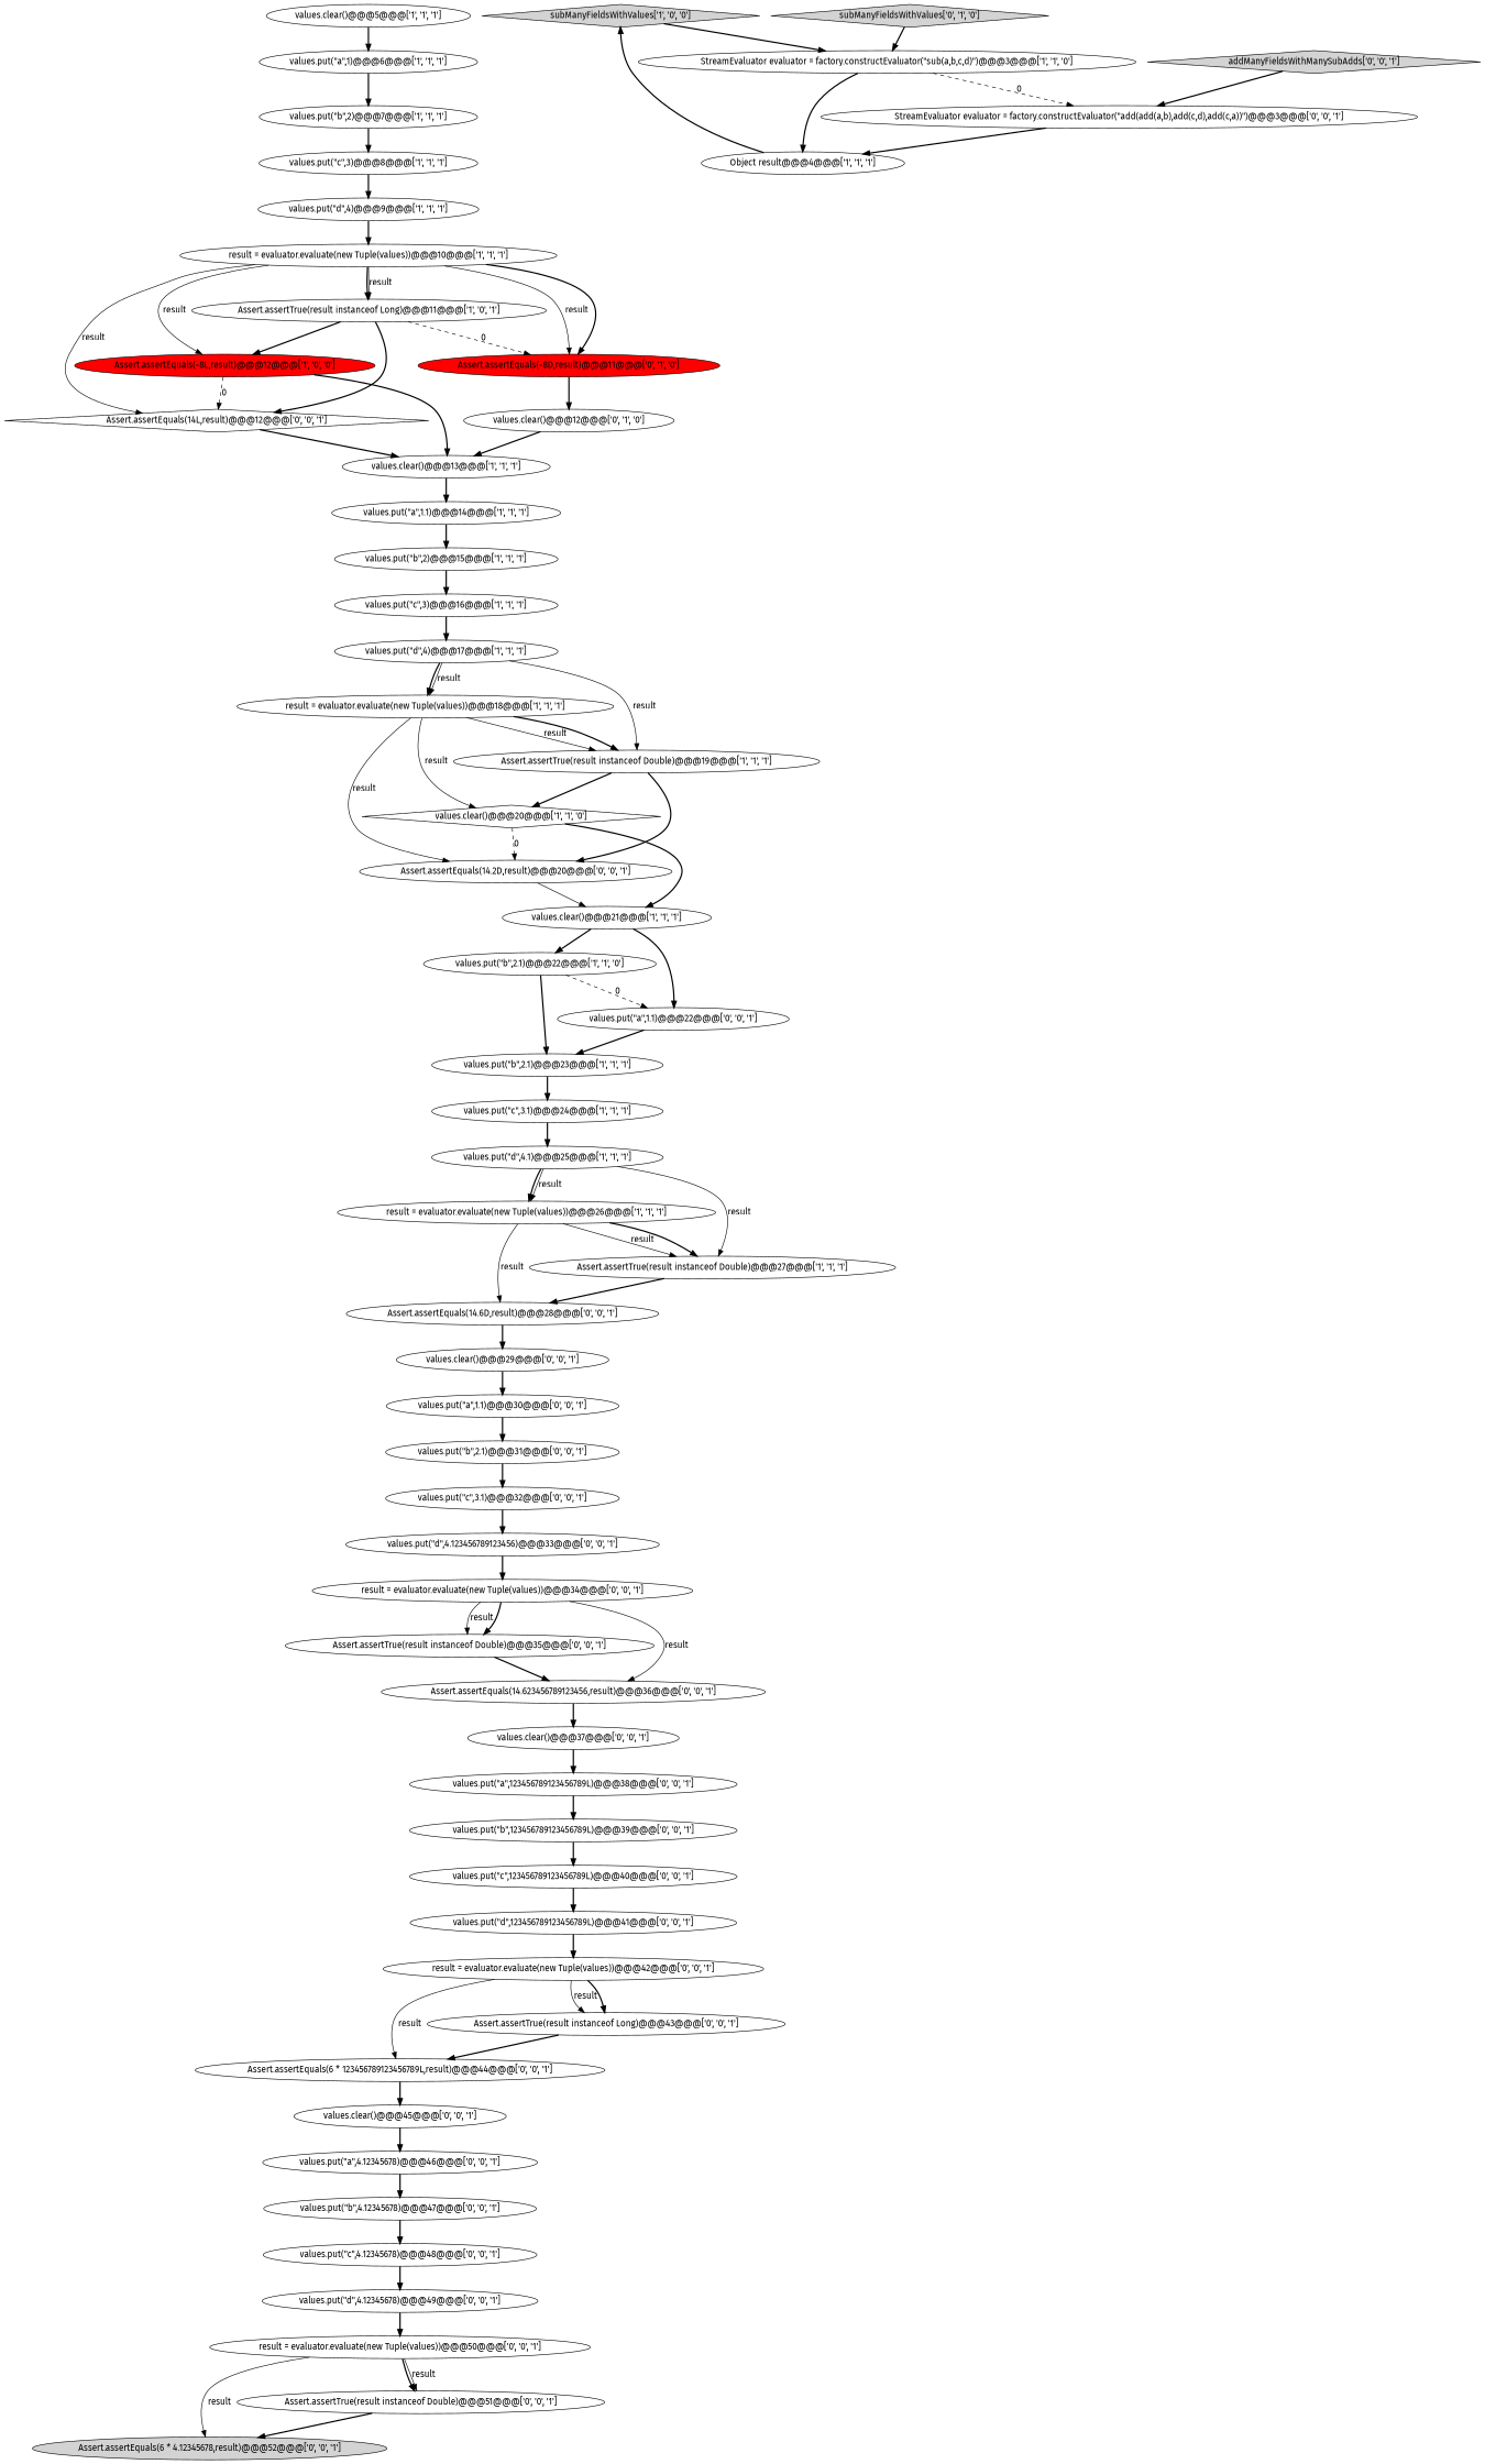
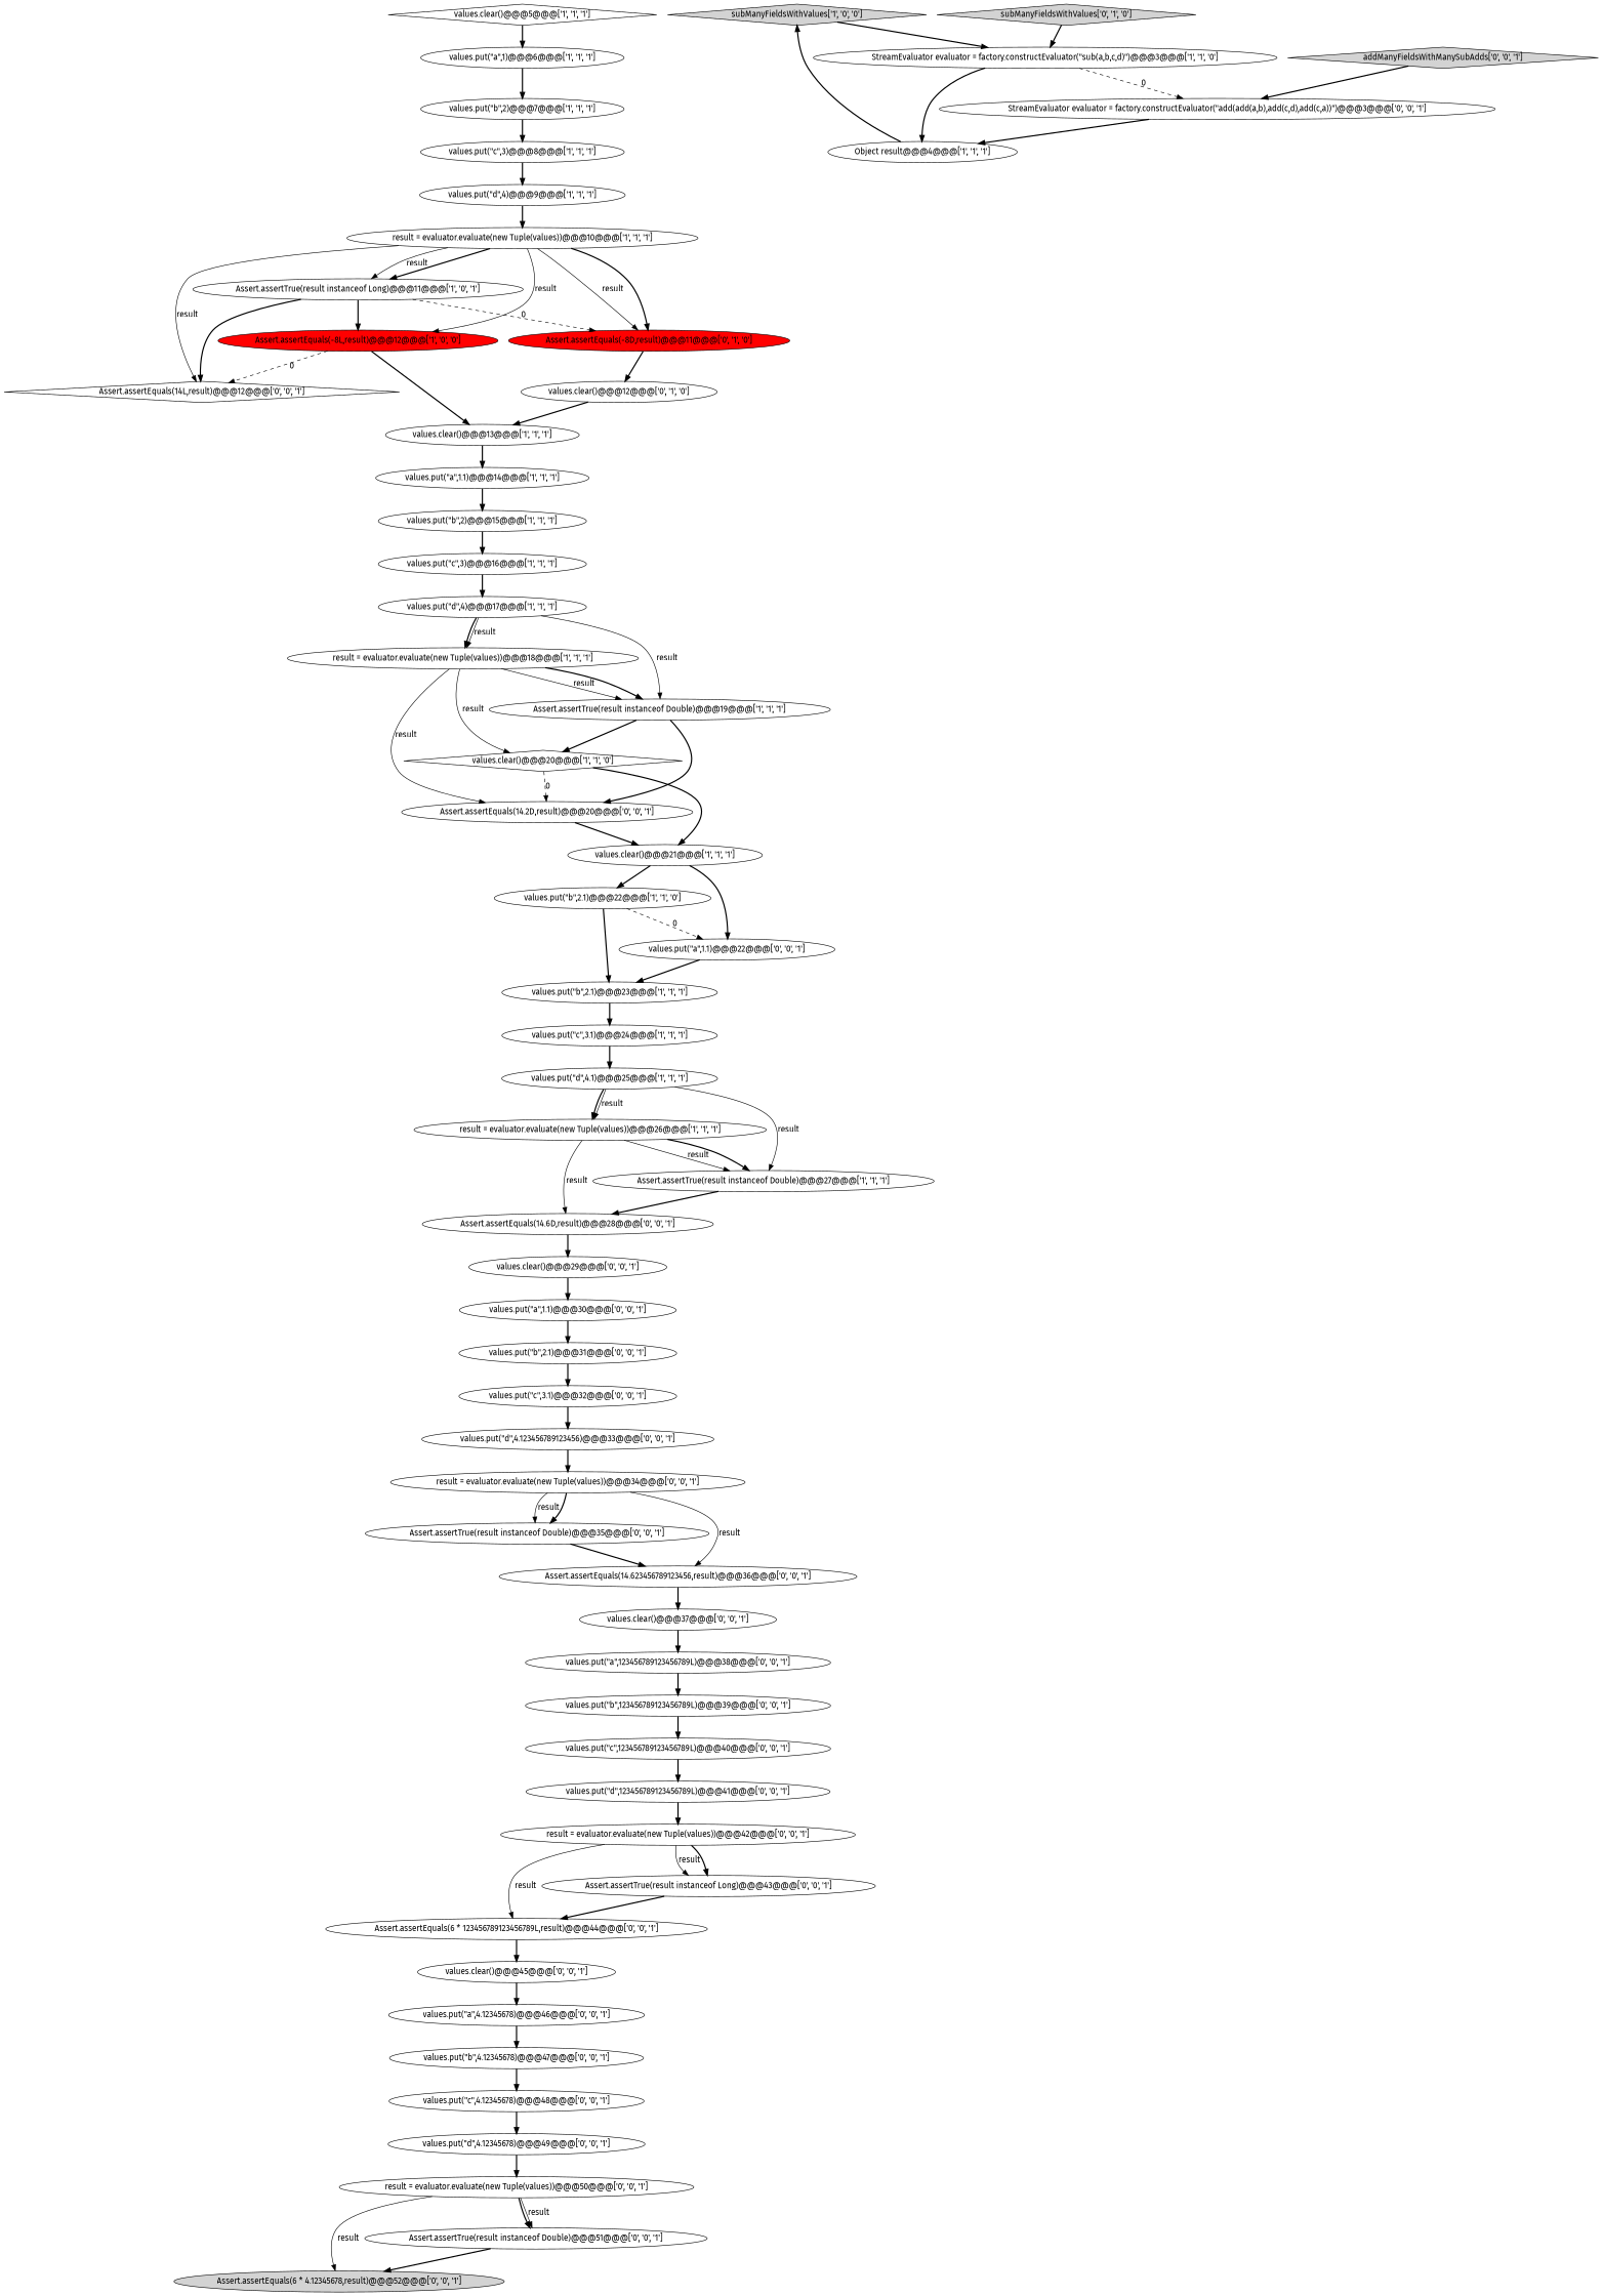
  digraph {
    fontname="Fira Sans"
    node [fillcolor=white fontname="Fira Sans" shape=ellipse style=filled]
    edge [fontname="Fira Sans" style=bold]
    n1 [label="result = evaluator.evaluate(new Tuple(values))@@@50@@@['0', '0', '1']"]
    n2 [label="Assert.assertTrue(result instanceof Double)@@@51@@@['0', '0', '1']"]
    n3 [fillcolor=lightgray label="Assert.assertEquals(6 * 4.12345678,result)@@@52@@@['0', '0', '1']"]
    n4 [label="Assert.assertEquals(6 * 123456789123456789L,result)@@@44@@@['0', '0', '1']"]
    n5 [label="values.clear()@@@45@@@['0', '0', '1']"]
    n6 [label="values.put(\"a\",4.12345678)@@@46@@@['0', '0', '1']"]
    n7 [label="values.put(\"b\",123456789123456789L)@@@39@@@['0', '0', '1']"]
    n8 [label="values.put(\"c\",123456789123456789L)@@@40@@@['0', '0', '1']"]
    n9 [label="values.put(\"d\",123456789123456789L)@@@41@@@['0', '0', '1']"]
    n10 [label="Assert.assertTrue(result instanceof Double)@@@27@@@['1', '1', '1']"]
    n11 [label="Assert.assertEquals(14.6D,result)@@@28@@@['0', '0', '1']"]
    n12 [label="values.clear()@@@29@@@['0', '0', '1']"]
    n13 [label="values.put(\"c\",4.12345678)@@@48@@@['0', '0', '1']"]
    n14 [label="values.put(\"d\",4.12345678)@@@49@@@['0', '0', '1']"]
    n15 [label="values.put(\"a\",1.1)@@@30@@@['0', '0', '1']"]
    n16 [label="values.put(\"b\",2.1)@@@31@@@['0', '0', '1']"]
    n17 [label="values.put(\"d\",4)@@@9@@@['1', '1', '1']"]
    n18 [label="result = evaluator.evaluate(new Tuple(values))@@@10@@@['1', '1', '1']"]
    n19 [fillcolor=red label="Assert.assertEquals(-8D,result)@@@11@@@['0', '1', '0']"]
    n20 [fillcolor=red label="Assert.assertEquals(-8L,result)@@@12@@@['1', '0', '0']"]
    n21 [label="Assert.assertEquals(14L,result)@@@12@@@['0', '0', '1']" shape=diamond]
    n22 [label="Assert.assertTrue(result instanceof Long)@@@11@@@['1', '0', '1']"]
    n23 [fillcolor=lightgray label="subManyFieldsWithValues['1', '0', '0']" shape=diamond]
    n24 [label="StreamEvaluator evaluator = factory.constructEvaluator(\"sub(a,b,c,d)\")@@@3@@@['1', '1', '0']"]
    n25 [label="Object result@@@4@@@['1', '1', '1']"]
    n26 [label="StreamEvaluator evaluator = factory.constructEvaluator(\"add(add(a,b),add(c,d),add(c,a))\")@@@3@@@['0', '0', '1']"]
    n27 [label="Assert.assertEquals(14.623456789123456,result)@@@36@@@['0', '0', '1']"]
    n28 [label="values.clear()@@@37@@@['0', '0', '1']"]
    n29 [label="values.put(\"a\",123456789123456789L)@@@38@@@['0', '0', '1']"]
    n30 [label="values.put(\"b\",4.12345678)@@@47@@@['0', '0', '1']"]
    n31 [label="values.clear()@@@21@@@['1', '1', '1']"]
    n32 [label="values.put(\"b\",2.1)@@@22@@@['1', '1', '0']"]
    n33 [label="values.put(\"a\",1.1)@@@22@@@['0', '0', '1']"]
    n34 [label="values.put(\"b\",2.1)@@@23@@@['1', '1', '1']"]
    n35 [label="values.clear()@@@12@@@['0', '1', '0']"]
    n36 [label="values.clear()@@@13@@@['1', '1', '1']"]
    n37 [label="result = evaluator.evaluate(new Tuple(values))@@@42@@@['0', '0', '1']"]
    n38 [label="Assert.assertTrue(result instanceof Long)@@@43@@@['0', '0', '1']"]
    n39 [label="values.put(\"d\",4.1)@@@25@@@['1', '1', '1']"]
    n40 [label="result = evaluator.evaluate(new Tuple(values))@@@26@@@['1', '1', '1']"]
    n41 [label="values.put(\"d\",4)@@@17@@@['1', '1', '1']"]
    n42 [label="result = evaluator.evaluate(new Tuple(values))@@@18@@@['1', '1', '1']"]
    n43 [label="Assert.assertTrue(result instanceof Double)@@@19@@@['1', '1', '1']"]
    n44 [label="Assert.assertEquals(14.2D,result)@@@20@@@['0', '0', '1']"]
    n45 [label="values.clear()@@@20@@@['1', '1', '0']" shape=diamond]
    n46 [label="values.put(\"b\",2)@@@15@@@['1', '1', '1']"]
    n47 [label="values.put(\"c\",3)@@@16@@@['1', '1', '1']"]
    n48 [label="Assert.assertTrue(result instanceof Double)@@@35@@@['0', '0', '1']"]
    n49 [fillcolor=lightgray label="subManyFieldsWithValues['0', '1', '0']" shape=diamond]
    n50 [label="values.put(\"c\",3.1)@@@32@@@['0', '0', '1']"]
    n51 [label="values.put(\"d\",4.123456789123456)@@@33@@@['0', '0', '1']"]
    n52 [label="values.put(\"c\",3.1)@@@24@@@['1', '1', '1']"]
    n53 [label="values.put(\"a\",1.1)@@@14@@@['1', '1', '1']"]
    n54 [label="result = evaluator.evaluate(new Tuple(values))@@@34@@@['0', '0', '1']"]
    n55 [label="values.put(\"b\",2)@@@7@@@['1', '1', '1']"]
    n56 [label="values.put(\"c\",3)@@@8@@@['1', '1', '1']"]
    n57 [label="values.put(\"a\",1)@@@6@@@['1', '1', '1']"]
-   n58 [label="values.clear()@@@5@@@['1', '1', '1']"]
+   n58 [label="values.clear()@@@5@@@['1', '1', '1']" shape=diamond]
    n59 [fillcolor=lightgray label="addManyFieldsWithManySubAdds['0', '0', '1']" shape=diamond]
    n1 -> n2
    n1 -> n2 [label=result style=solid]
    n1 -> n3 [label=result style=solid]
    n2 -> n3
    n4 -> n5
    n5 -> n6
    n6 -> n30
    n7 -> n8
    n8 -> n9
    n9 -> n37
    n10 -> n11
    n11 -> n12
    n12 -> n15
    n13 -> n14
    n14 -> n1
    n15 -> n16
    n16 -> n50
    n17 -> n18
    n18 -> n19 [label=result style=solid]
    n18 -> n19
    n18 -> n20 [label=result style=solid]
    n18 -> n21 [label=result style=solid]
    n18 -> n22
    n18 -> n22 [label=result style=solid]
    n19 -> n35
    n20 -> n21 [label=0 style=dashed]
    n20 -> n36
-   n21 -> n36
    n22 -> n19 [label=0 style=dashed]
    n22 -> n20
    n22 -> n21
    n23 -> n24
    n24 -> n25
    n24 -> n26 [label=0 style=dashed]
    n25 -> n23
    n26 -> n25
    n27 -> n28
    n28 -> n29
    n29 -> n7
    n30 -> n13
    n31 -> n32
    n31 -> n33
    n32 -> n33 [label=0 style=dashed]
    n32 -> n34
    n33 -> n34
    n34 -> n52
    n35 -> n36
    n36 -> n53
    n37 -> n4 [label=result style=solid]
    n37 -> n38 [label=result style=solid]
    n37 -> n38
    n38 -> n4
    n39 -> n10 [label=result style=solid]
    n39 -> n40 [label=result style=solid]
    n39 -> n40
    n40 -> n10 [label=result style=solid]
    n40 -> n10
    n40 -> n11 [label=result style=solid]
    n41 -> n42
    n41 -> n42 [label=result style=solid]
    n41 -> n43 [label=result style=solid]
    n42 -> n43 [label=result style=solid]
    n42 -> n43
    n42 -> n44 [label=result style=solid]
    n42 -> n45 [label=result style=solid]
    n43 -> n44
    n43 -> n45
-   n44 -> n31 [style=solid]
+   n44 -> n31
    n45 -> n31
    n45 -> n44 [label=0 style=dashed]
    n46 -> n47
    n47 -> n41
    n48 -> n27
    n49 -> n24
    n50 -> n51
    n51 -> n54
    n52 -> n39
    n53 -> n46
    n54 -> n27 [label=result style=solid]
    n54 -> n48 [label=result style=solid]
    n54 -> n48
    n55 -> n56
    n56 -> n17
    n57 -> n55
    n58 -> n57
    n59 -> n26
  }
